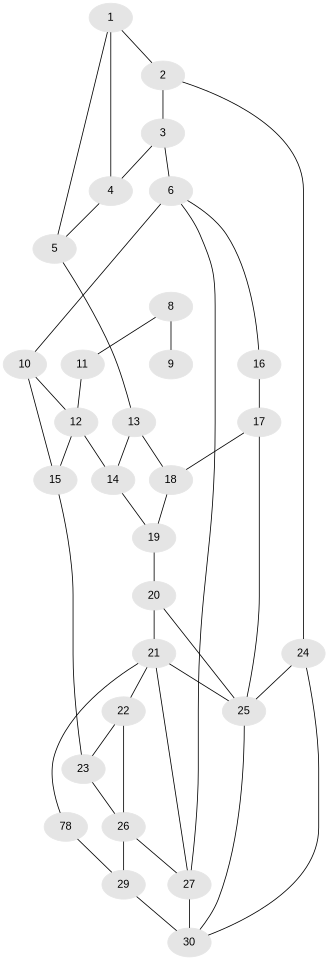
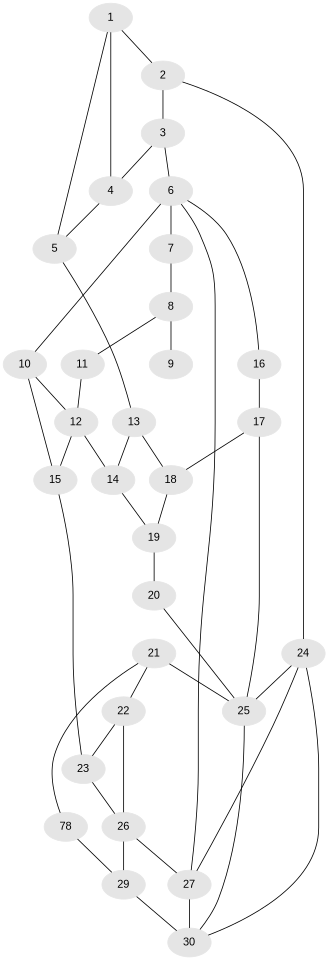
  graph {
    fontname="Liberation Sans"
    node [color=gray90 fontname="Liberation Sans" style=filled]
    edge [fontname="Liberation Sans" weight=1.0]
    1
    2
    4
    5
    3
    24
    13
    6
    16
    17
    27
    25
    30
+   7
    10
    14
    18
    8
    12
    15
    9
    11
    23
    19
    20
    26
    21
    22
    n29 [label=78]
    29
    1 -- 2
    1 -- 4 [weight=2.0]
    1 -- 5
    2 -- 3
    2 -- 24
    4 -- 5
    5 -- 13
    3 -- 4
    3 -- 6
-   21 -- 27
+   24 -- 27
    24 -- 25
    24 -- 30
    13 -- 14
    13 -- 18
    6 -- 16
    6 -- 27
+   6 -- 7
    6 -- 10
    16 -- 17 [weight=2.0]
    17 -- 25 [weight=2.0]
    17 -- 18 [weight=2.0]
    27 -- 30
    25 -- 30
+   7 -- 8
    10 -- 12
    10 -- 15 [weight=2.0]
    14 -- 19
    18 -- 19
    8 -- 9
    8 -- 11
    12 -- 14
    12 -- 15
    15 -- 23 [weight=2.0]
    11 -- 12 [weight=2.0]
    23 -- 26
    19 -- 20
    20 -- 25
-   20 -- 21 [weight=2.0]
    26 -- 27
    26 -- 29 [weight=2.0]
    21 -- 25
    21 -- 22
    21 -- n29
    22 -- 23
    22 -- 26
    n29 -- 29 [weight=2.0]
    29 -- 30 [weight=2.0]
  }
